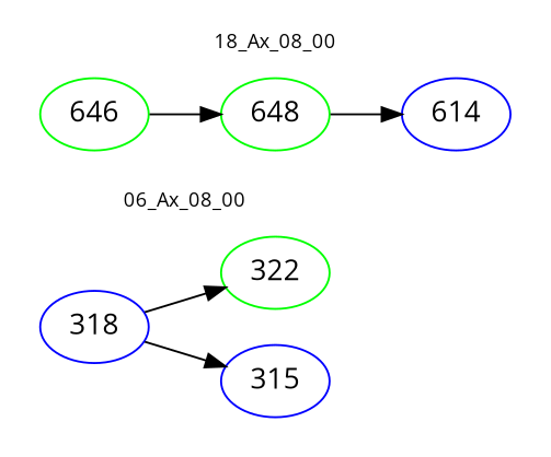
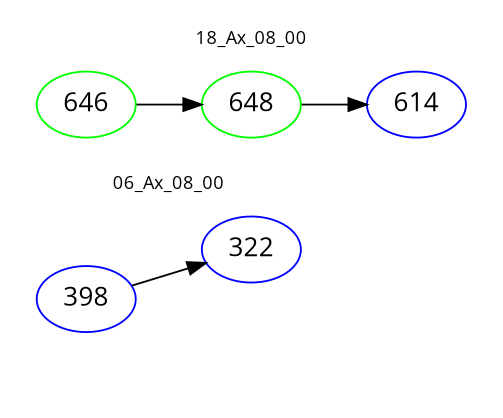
  digraph {
    fontname="Open Sans"
    rankdir=LR
    node [color=blue fontname="Open Sans"]
    edge [color=black fontname="Open Sans"]
-   n1 [label=318]
-   n2 [label=315]
-   n3 [color=green label=322]
+   n1 [label=398]
+   n3 [label=322]
    n4 [color=green label=646]
    n5 [label=614]
    n6 [color=green label=648]
    subgraph cluster_1 {
      color=white
      fontsize=10
      label="06_Ax_08_00"
      n1
-     n2
      n3
    }
    subgraph cluster_2 {
      color=white
      fontsize=10
      label="18_Ax_08_00"
      n4
      n5
      n6
    }
-   n1 -> n2
    n1 -> n3
    n4 -> n6
    n6 -> n5
  }
